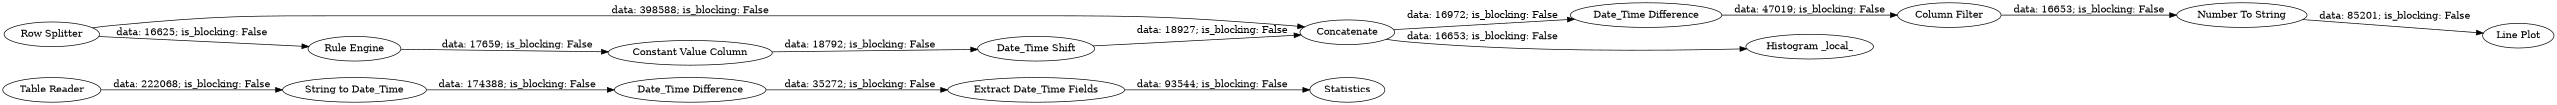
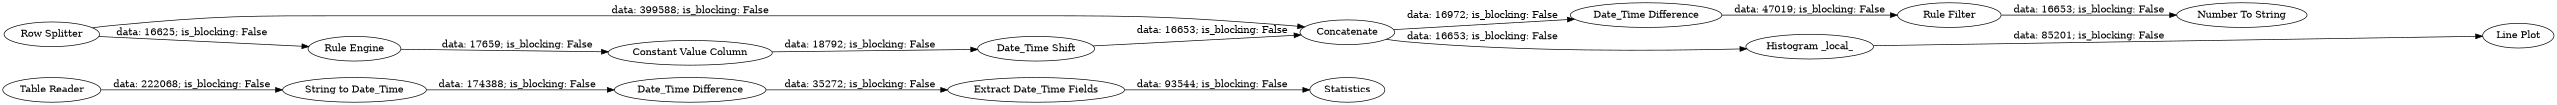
  digraph {
    rankdir=LR
    n1 [label="Date_Time Difference"]
    n2 [label="Extract Date_Time Fields"]
    n3 [label=Statistics]
    n4 [label="String to Date_Time"]
    n5 [label="Date_Time Difference"]
-   n6 [label="Column Filter"]
+   n6 [label="Rule Filter"]
    n7 [label="Number To String"]
    n8 [label="Row Splitter"]
    n9 [label=Concatenate]
    n10 [label="Rule Engine"]
    n11 [label="Histogram _local_"]
    n12 [label="Constant Value Column"]
    n13 [label="Line Plot"]
    n14 [label="Date_Time Shift"]
    n15 [label="Table Reader"]
    n1 -> n2 [label="data: 35272; is_blocking: False"]
    n2 -> n3 [label="data: 93544; is_blocking: False"]
    n4 -> n1 [label="data: 174388; is_blocking: False"]
    n5 -> n6 [label="data: 47019; is_blocking: False"]
    n6 -> n7 [label="data: 16653; is_blocking: False"]
-   n7 -> n13 [label="data: 85201; is_blocking: False"]
-   n8 -> n9 [label="data: 398588; is_blocking: False"]
+   n11 -> n13 [label="data: 85201; is_blocking: False"]
+   n8 -> n9 [label="data: 399588; is_blocking: False"]
    n8 -> n10 [label="data: 16625; is_blocking: False"]
    n9 -> n5 [label="data: 16972; is_blocking: False"]
    n9 -> n11 [label="data: 16653; is_blocking: False"]
    n10 -> n12 [label="data: 17659; is_blocking: False"]
    n12 -> n14 [label="data: 18792; is_blocking: False"]
-   n14 -> n9 [label="data: 18927; is_blocking: False"]
+   n14 -> n9 [label="data: 16653; is_blocking: False"]
    n15 -> n4 [label="data: 222068; is_blocking: False"]
  }
